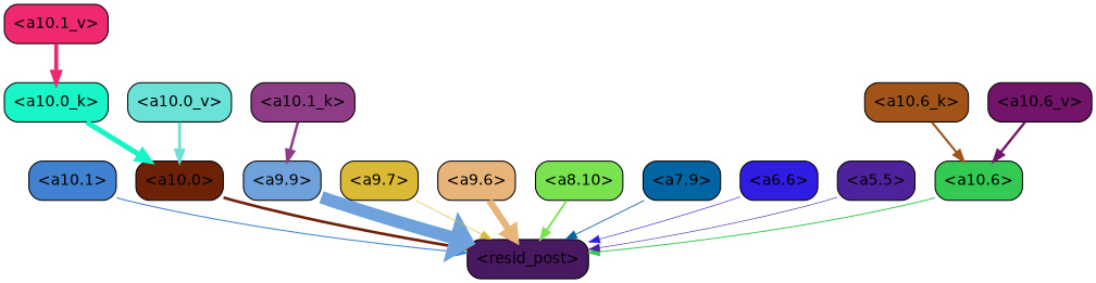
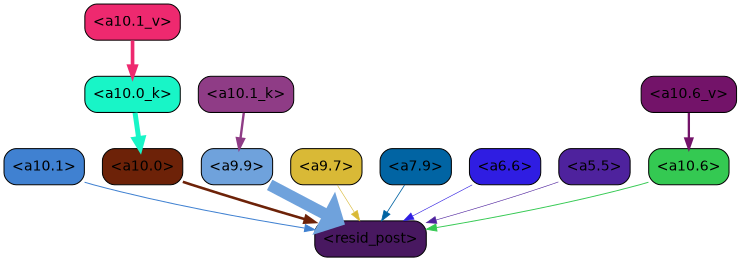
  strict digraph {
    splines=true
    node [color=black fontname=Helvetica shape=box style="filled, rounded"]
    edge [penwidth=0.6]
    "<a10.6>" [fillcolor="#34c952"]
    "<resid_post>" [fillcolor="#481860"]
    "<a10.1>" [fillcolor="#4081d1"]
    "<a10.0>" [fillcolor="#6d2208"]
    "<a9.9>" [fillcolor="#6fa2dc"]
    "<a9.7>" [fillcolor="#d9b936"]
-   "<a9.6>" [fillcolor="#e7b57a"]
-   "<a8.10>" [fillcolor="#78e34f"]
    "<a7.9>" [fillcolor="#0164a3"]
    "<a6.6>" [fillcolor="#2f1de2"]
    "<a5.5>" [fillcolor="#4e229d"]
-   "<a10.6_k>" [fillcolor="#a25318"]
    "<a10.1_k>" [fillcolor="#8f3c86"]
    "<a10.0_k>" [fillcolor="#18f5c7"]
    "<a10.6_v>" [fillcolor="#731369"]
    "<a10.1_v>" [fillcolor="#ee296f"]
-   "<a10.0_v>" [fillcolor="#6ae2d7"]
    "<a10.6>" -> "<resid_post>" [color="#34c952" penwidth=0.9498605728149414]
    "<a10.1>" -> "<resid_post>" [color="#4081d1" penwidth=1.0084514617919922]
    "<a10.0>" -> "<resid_post>" [color="#6d2208" penwidth=2.5814952850341797]
    "<a9.9>" -> "<resid_post>" [color="#6fa2dc" penwidth=11.610888481140137]
    "<a9.7>" -> "<resid_post>" [color="#d9b936"]
-   "<a9.6>" -> "<resid_post>" [color="#e7b57a" penwidth=6.121421813964844]
-   "<a8.10>" -> "<resid_post>" [color="#78e34f" penwidth=1.7841739654541016]
    "<a7.9>" -> "<resid_post>" [color="#0164a3" penwidth=0.8109169006347656]
    "<a6.6>" -> "<resid_post>" [color="#2f1de2"]
    "<a5.5>" -> "<resid_post>" [color="#4e229d"]
-   "<a10.6_k>" -> "<a10.6>" [color="#a25318" penwidth=2.0319366455078125]
    "<a10.1_k>" -> "<a9.9>" [color="#8f3c86" penwidth=2.4037628173828125]
    "<a10.0_k>" -> "<a10.0>" [color="#18f5c7" penwidth=4.9319305419921875]
    "<a10.6_v>" -> "<a10.6>" [color="#731369" penwidth=2.290935516357422]
    "<a10.1_v>" -> "<a10.0_k>" [color="#ee296f" penwidth=3.6398468017578125]
-   "<a10.0_v>" -> "<a10.0>" [color="#6ae2d7" penwidth=2.7666168212890625]
  }
